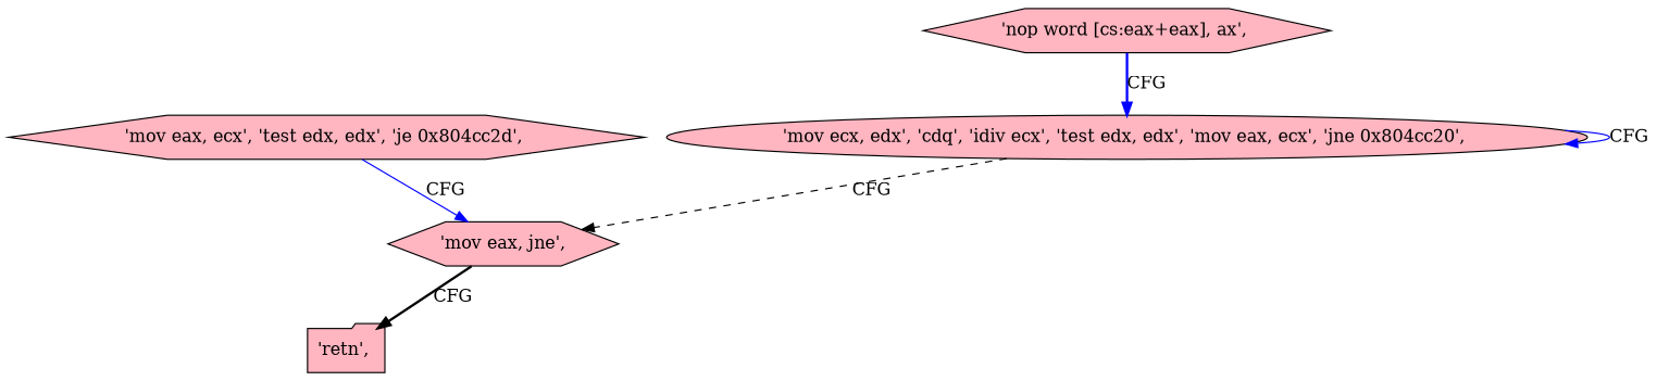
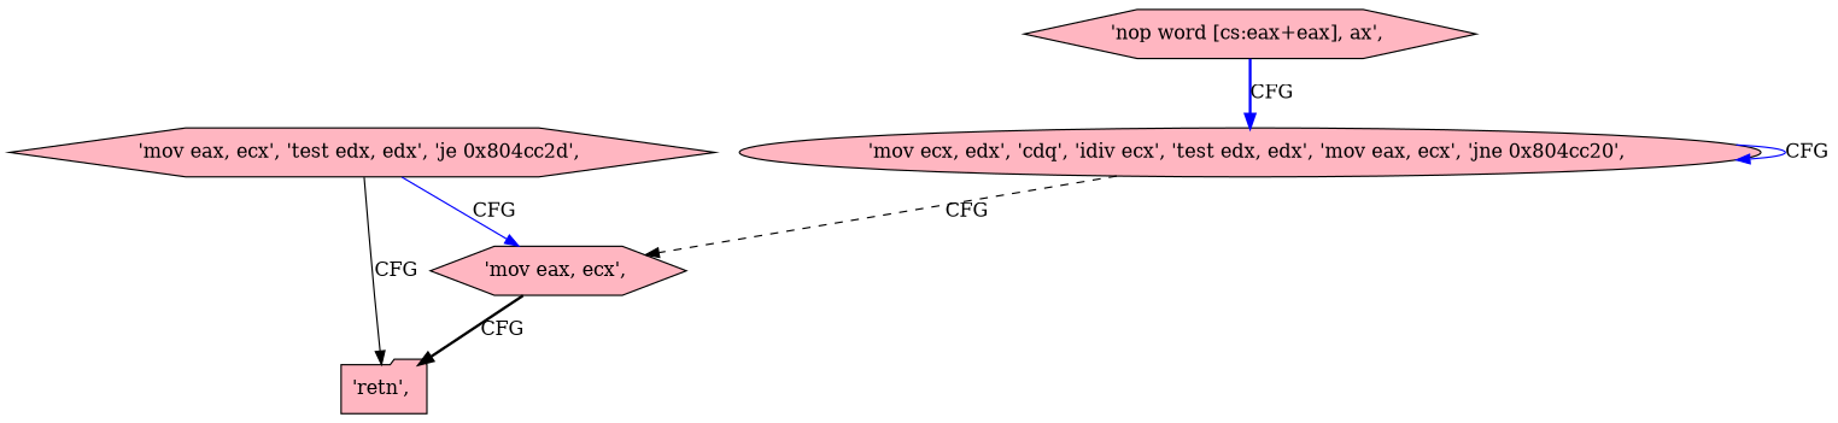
  digraph {
    node [fillcolor=lightpink shape=hexagon style=filled]
    edge [color=black style=solid]
    n1 [label="'mov eax, ecx', 'test edx, edx', 'je 0x804cc2d', "]
    n2 [label="'retn', " shape=folder]
-   n3 [label="'mov eax, jne',"]
+   n3 [label="'mov eax, ecx', "]
    n4 [label="'nop word [cs:eax+eax], ax', "]
    n5 [label="'mov ecx, edx', 'cdq', 'idiv ecx', 'test edx, edx', 'mov eax, ecx', 'jne 0x804cc20', " shape=ellipse]
+   n1 -> n2 [label=CFG]
    n1 -> n3 [color=blue label=CFG]
    n3 -> n2 [label=CFG style=bold]
    n4 -> n5 [color=blue label=CFG style=bold]
    n5 -> n3 [label=CFG style=dashed]
    n5 -> n5 [color=blue label=CFG]
  }
